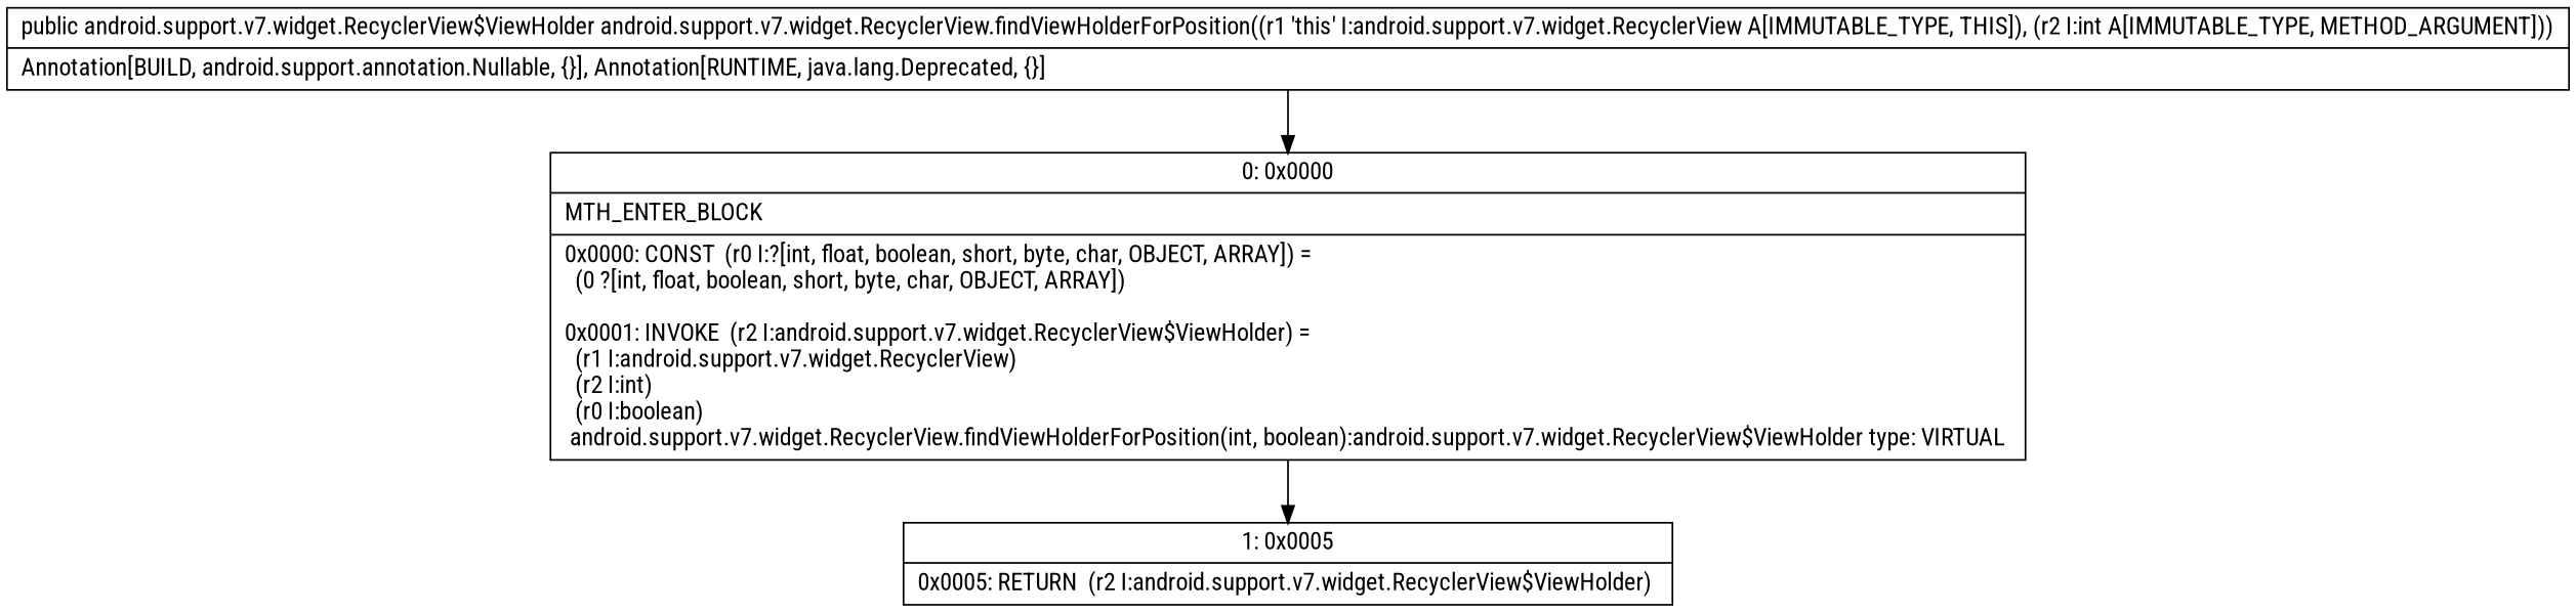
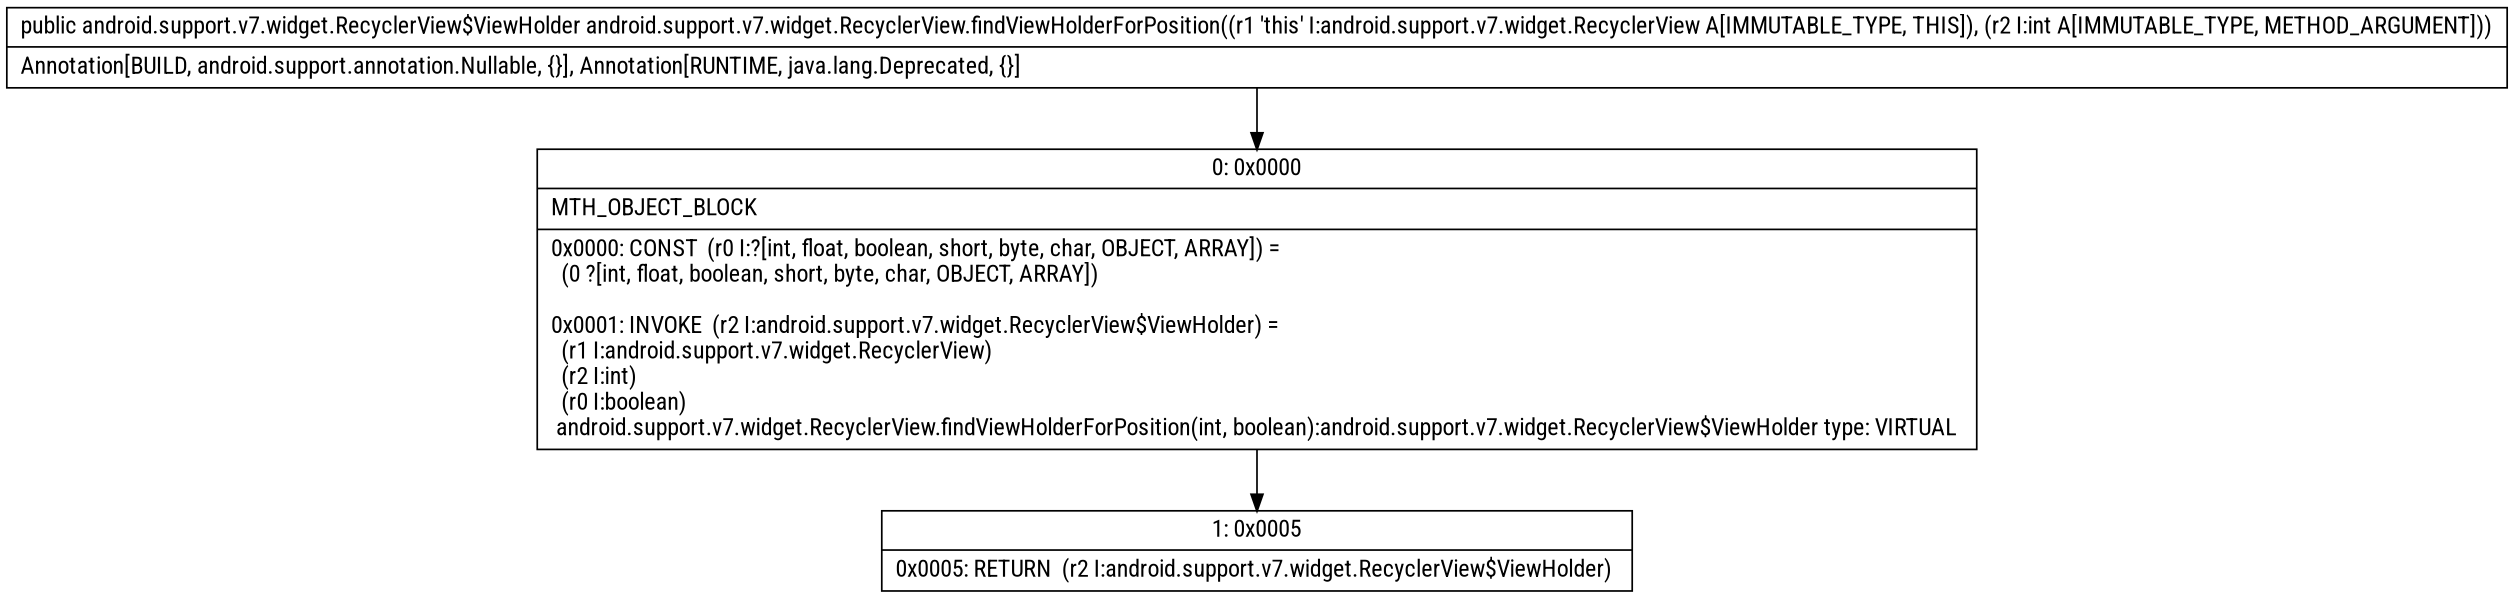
  digraph {
    fontname="Roboto Condensed"
    node [shape=record fontname="Roboto Condensed"]
    edge [fontname="Roboto Condensed"]
-   n1 [label="{0\:\ 0x0000|MTH_ENTER_BLOCK\l|0x0000: CONST  (r0 I:?[int, float, boolean, short, byte, char, OBJECT, ARRAY]) = \l  (0 ?[int, float, boolean, short, byte, char, OBJECT, ARRAY])\l \l0x0001: INVOKE  (r2 I:android.support.v7.widget.RecyclerView$ViewHolder) = \l  (r1 I:android.support.v7.widget.RecyclerView)\l  (r2 I:int)\l  (r0 I:boolean)\l android.support.v7.widget.RecyclerView.findViewHolderForPosition(int, boolean):android.support.v7.widget.RecyclerView$ViewHolder type: VIRTUAL \l}"]
+   n1 [label="{0\:\ 0x0000|MTH_OBJECT_BLOCK\l|0x0000: CONST  (r0 I:?[int, float, boolean, short, byte, char, OBJECT, ARRAY]) = \l  (0 ?[int, float, boolean, short, byte, char, OBJECT, ARRAY])\l \l0x0001: INVOKE  (r2 I:android.support.v7.widget.RecyclerView$ViewHolder) = \l  (r1 I:android.support.v7.widget.RecyclerView)\l  (r2 I:int)\l  (r0 I:boolean)\l android.support.v7.widget.RecyclerView.findViewHolderForPosition(int, boolean):android.support.v7.widget.RecyclerView$ViewHolder type: VIRTUAL \l}"]
    n2 [label="{1\:\ 0x0005|0x0005: RETURN  (r2 I:android.support.v7.widget.RecyclerView$ViewHolder) \l}"]
    n3 [label="{public android.support.v7.widget.RecyclerView$ViewHolder android.support.v7.widget.RecyclerView.findViewHolderForPosition((r1 'this' I:android.support.v7.widget.RecyclerView A[IMMUTABLE_TYPE, THIS]), (r2 I:int A[IMMUTABLE_TYPE, METHOD_ARGUMENT]))  | Annotation[BUILD, android.support.annotation.Nullable, \{\}], Annotation[RUNTIME, java.lang.Deprecated, \{\}]\l}"]
    n1 -> n2
    n3 -> n1
  }
